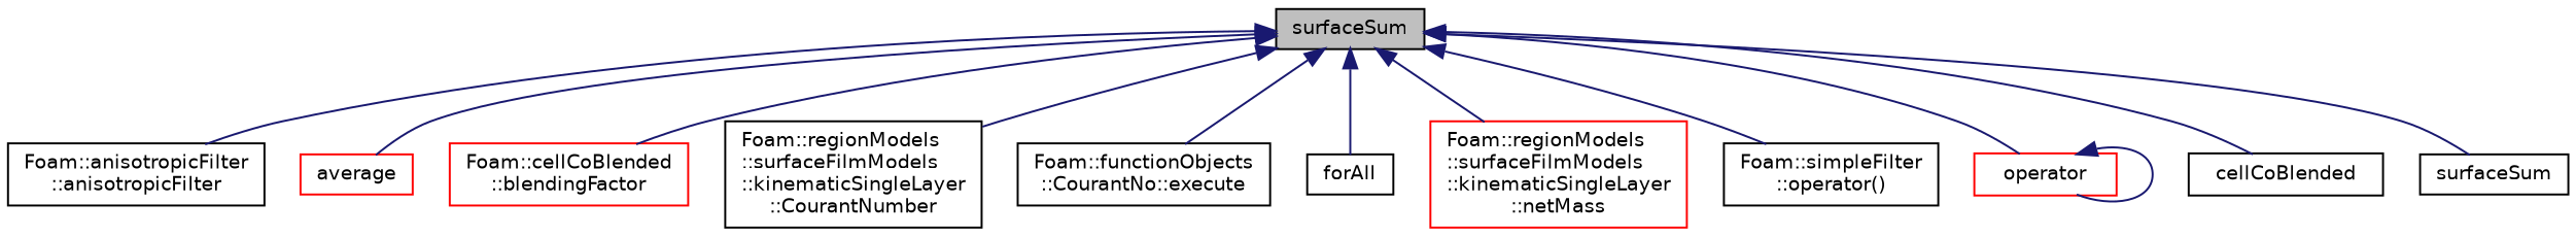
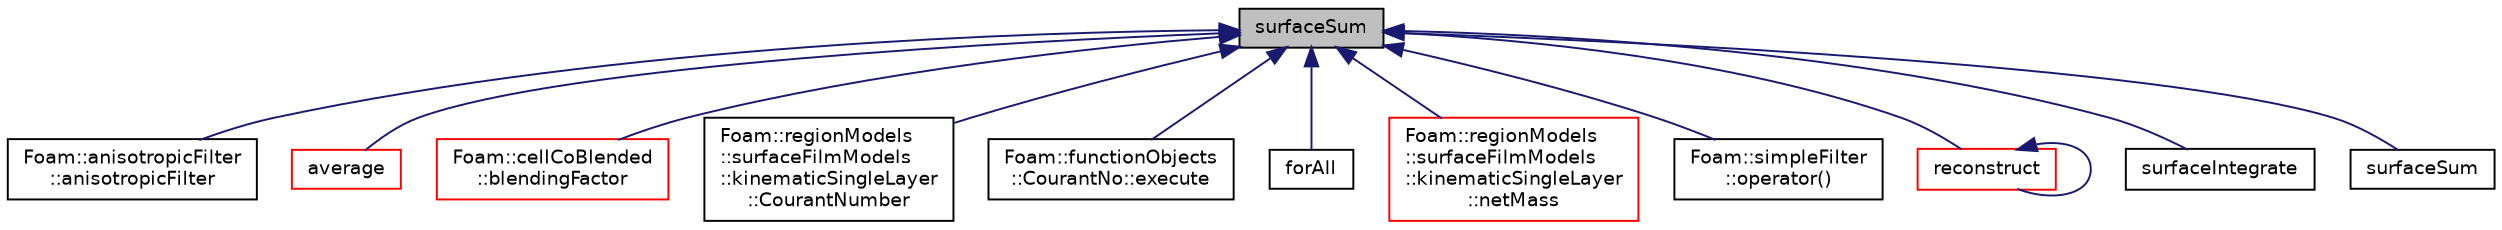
  digraph {
    rankdir=TB
    node [color=black fontname=Helvetica fontsize=10 shape=record]
    edge [color=midnightblue dir=back fontname=Helvetica fontsize=10 labelfontname=Helvetica labelfontsize=10 style=solid]
    n1 [fillcolor=grey75 fontcolor=black height=0.2 label=surfaceSum style=filled width=0.4]
    n2 [height=0.2 label="Foam::anisotropicFilter\l::anisotropicFilter" width=0.4]
    n3 [color=red height=0.2 label=average width=0.4]
    n4 [color=red height=0.2 label="Foam::cellCoBlended\l::blendingFactor" width=0.4]
    n5 [height=0.2 label="Foam::regionModels\l::surfaceFilmModels\l::kinematicSingleLayer\l::CourantNumber" width=0.4]
    n6 [height=0.2 label="Foam::functionObjects\l::CourantNo::execute" width=0.4]
    n7 [height=0.2 label=forAll width=0.4]
    n8 [color=red height=0.2 label="Foam::regionModels\l::surfaceFilmModels\l::kinematicSingleLayer\l::netMass" width=0.4]
    n9 [height=0.2 label="Foam::simpleFilter\l::operator()" width=0.4]
-   n10 [color=red height=0.2 label=operator width=0.4]
-   n11 [height=0.2 label=cellCoBlended width=0.4]
+   n10 [color=red height=0.2 label=reconstruct width=0.4]
+   n11 [height=0.2 label=surfaceIntegrate width=0.4]
    n12 [height=0.2 label=surfaceSum width=0.4]
    n1 -> n2
    n1 -> n3
    n1 -> n4
    n1 -> n5
    n1 -> n6
    n1 -> n7
    n1 -> n8
    n1 -> n9
    n1 -> n10
    n1 -> n11
    n1 -> n12
    n10 -> n10
  }
